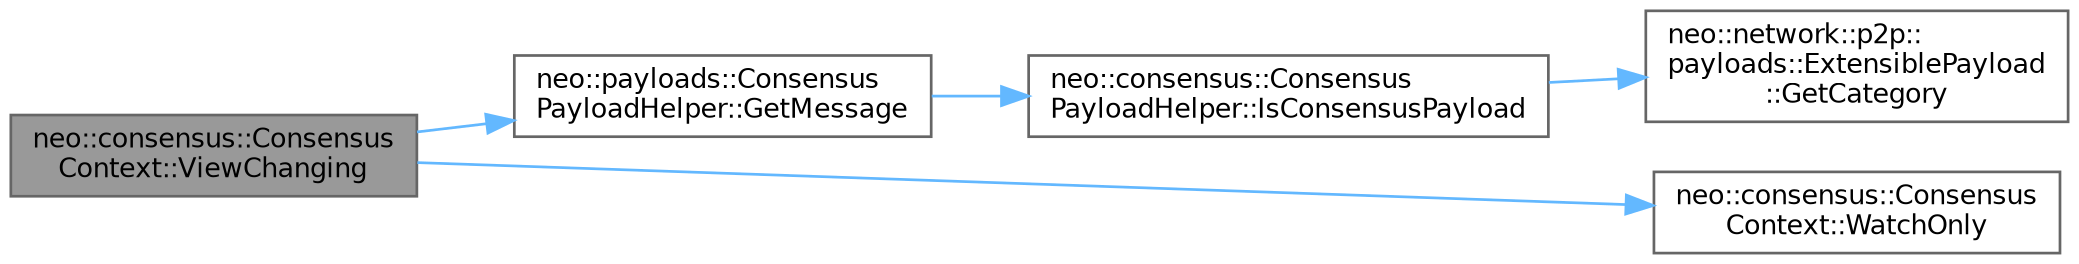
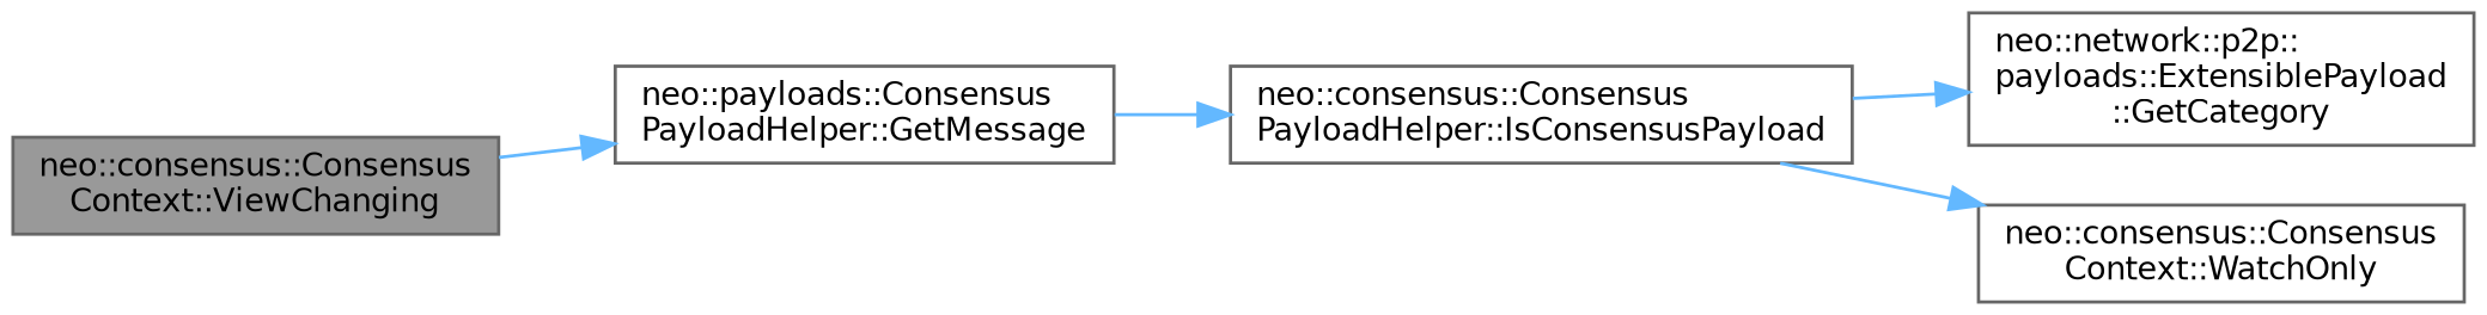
  digraph {
    rankdir=LR
    node [color=grey40 fillcolor=white fontname=Helvetica fontsize=10 shape=box style=filled]
    edge [color=steelblue1 fontname=Helvetica fontsize=10 labelfontname=Helvetica labelfontsize=10 style=solid]
    n1 [color=gray40 fillcolor=grey60 fontcolor=black height=0.2 label="neo::consensus::Consensus\lContext::ViewChanging" width=0.4]
    n2 [height=0.2 label="neo::payloads::Consensus\lPayloadHelper::GetMessage" width=0.4]
    n3 [height=0.2 label="neo::consensus::Consensus\lContext::WatchOnly" width=0.4]
    n4 [height=0.2 label="neo::consensus::Consensus\lPayloadHelper::IsConsensusPayload" width=0.4]
    n5 [height=0.2 label="neo::network::p2p::\lpayloads::ExtensiblePayload\l::GetCategory" width=0.4]
    n1 -> n2
-   n1 -> n3
+   n4 -> n3
    n2 -> n4
    n4 -> n5
  }
